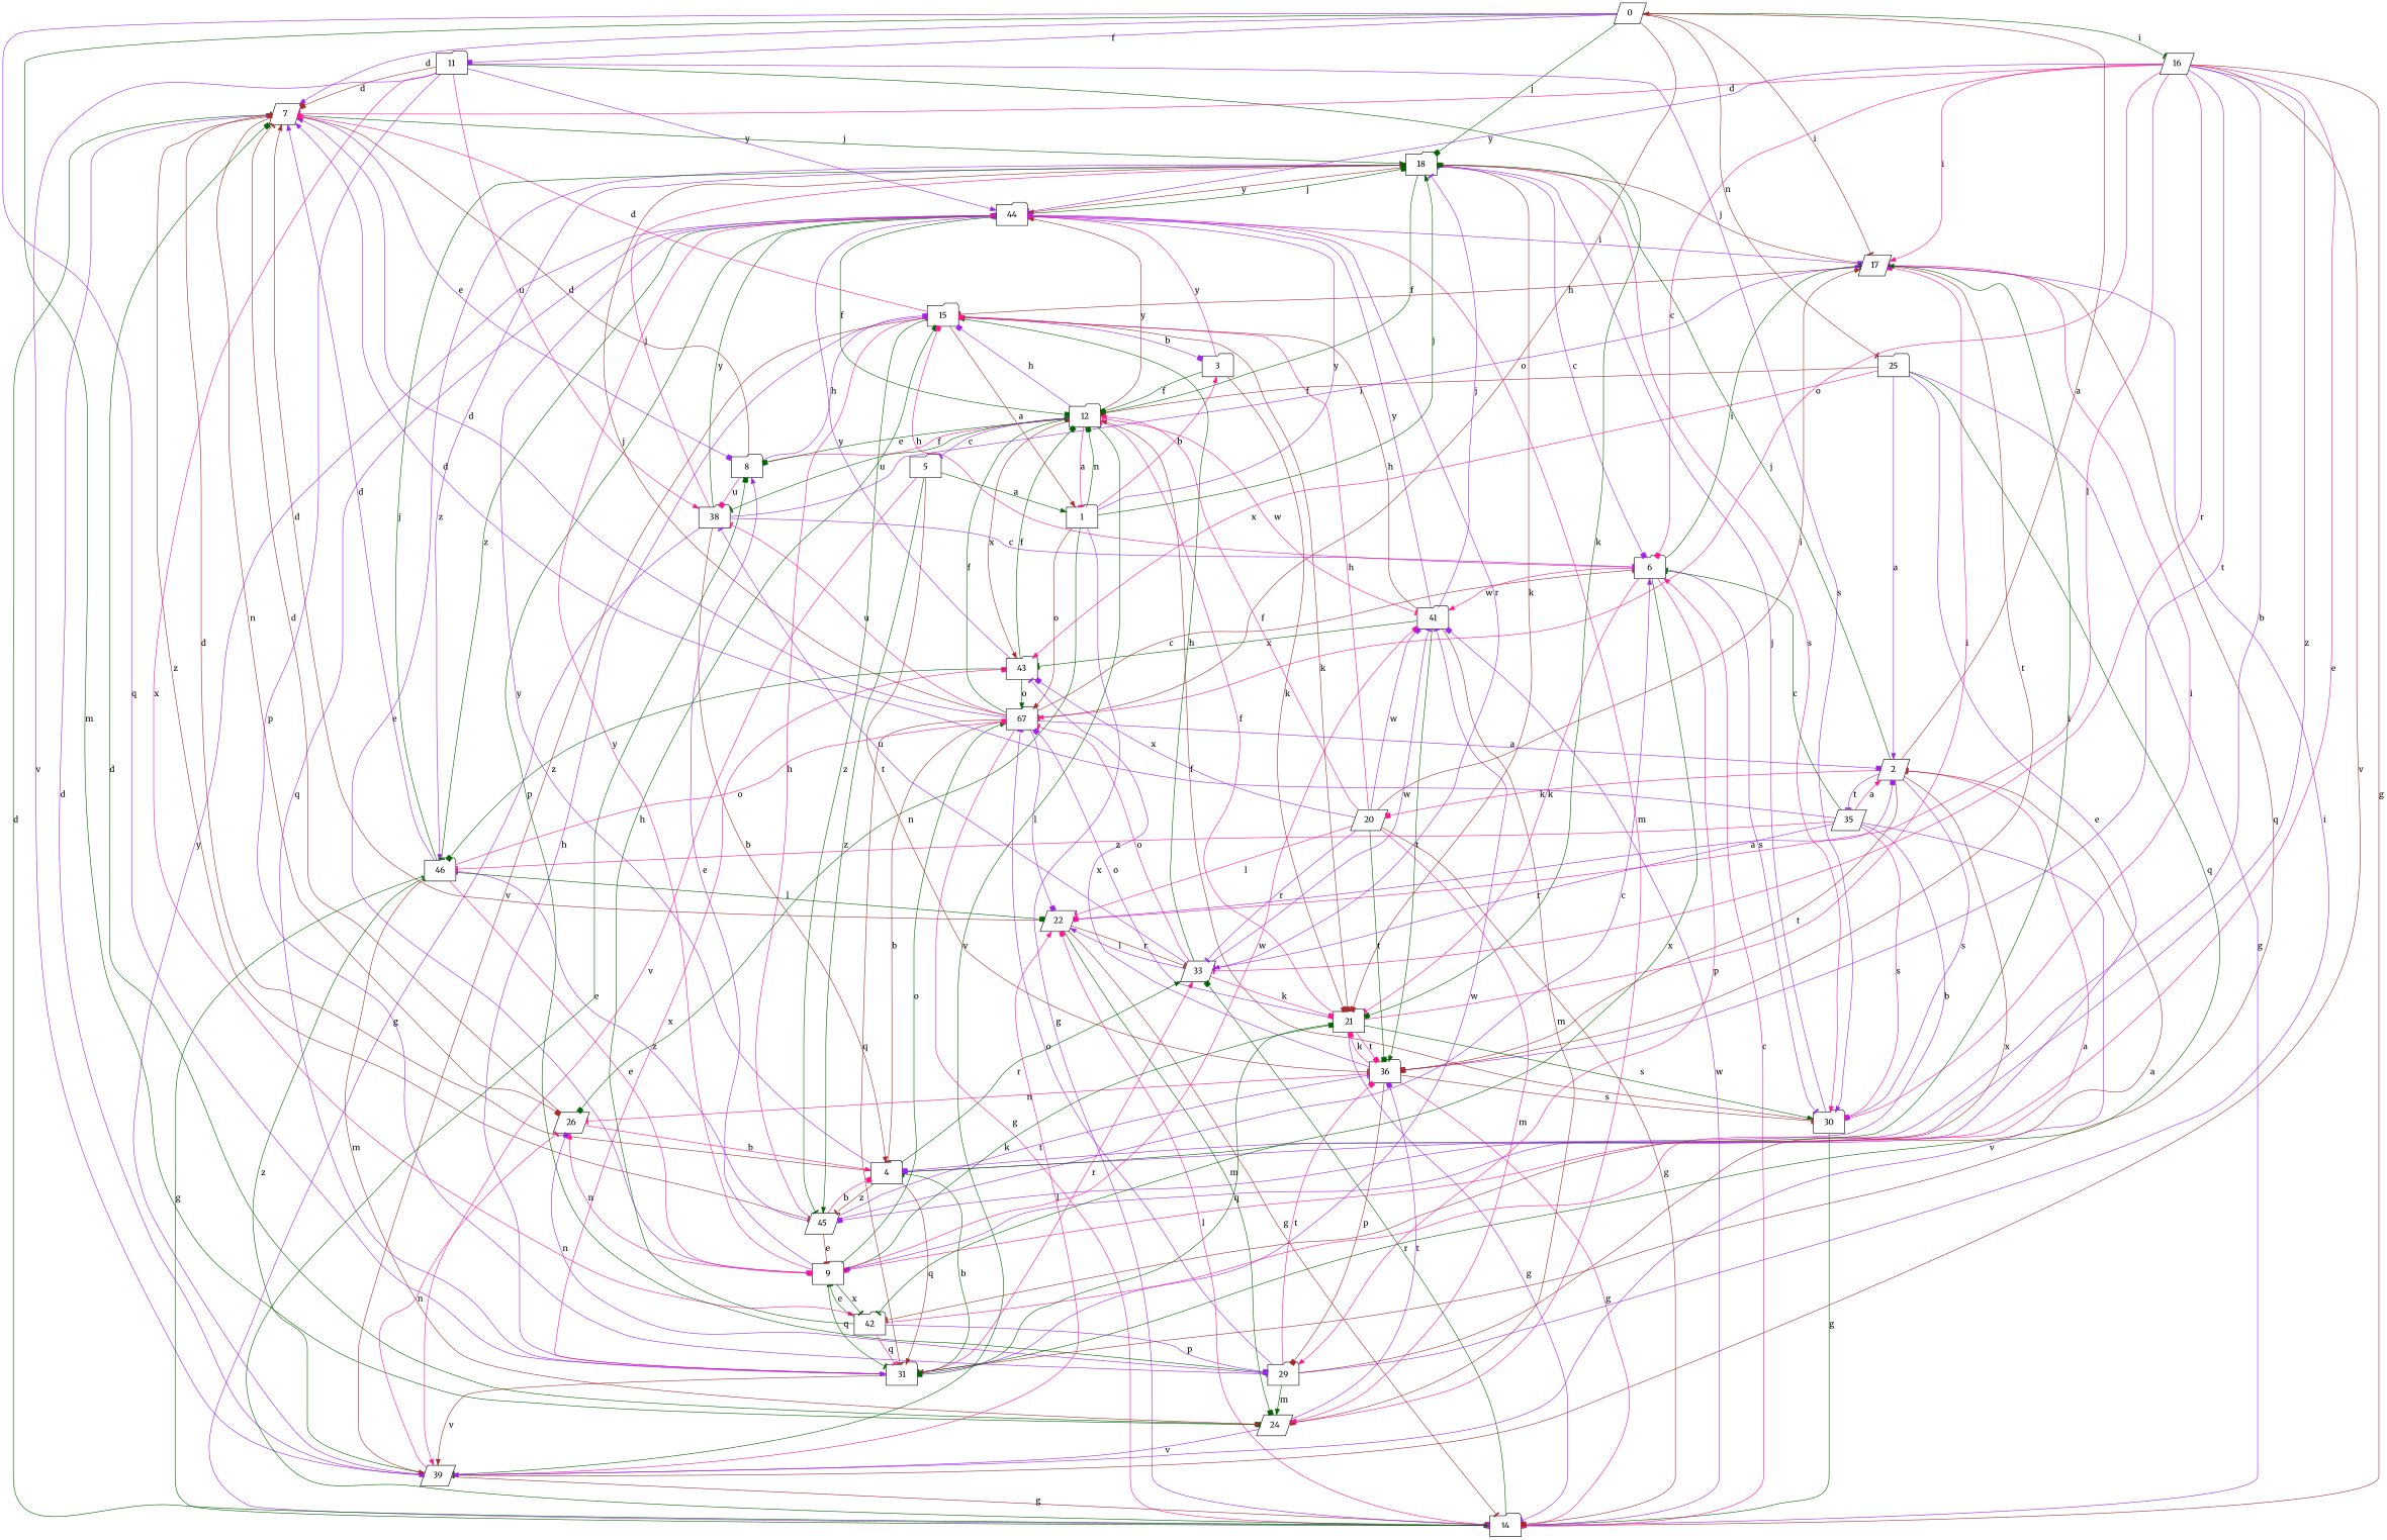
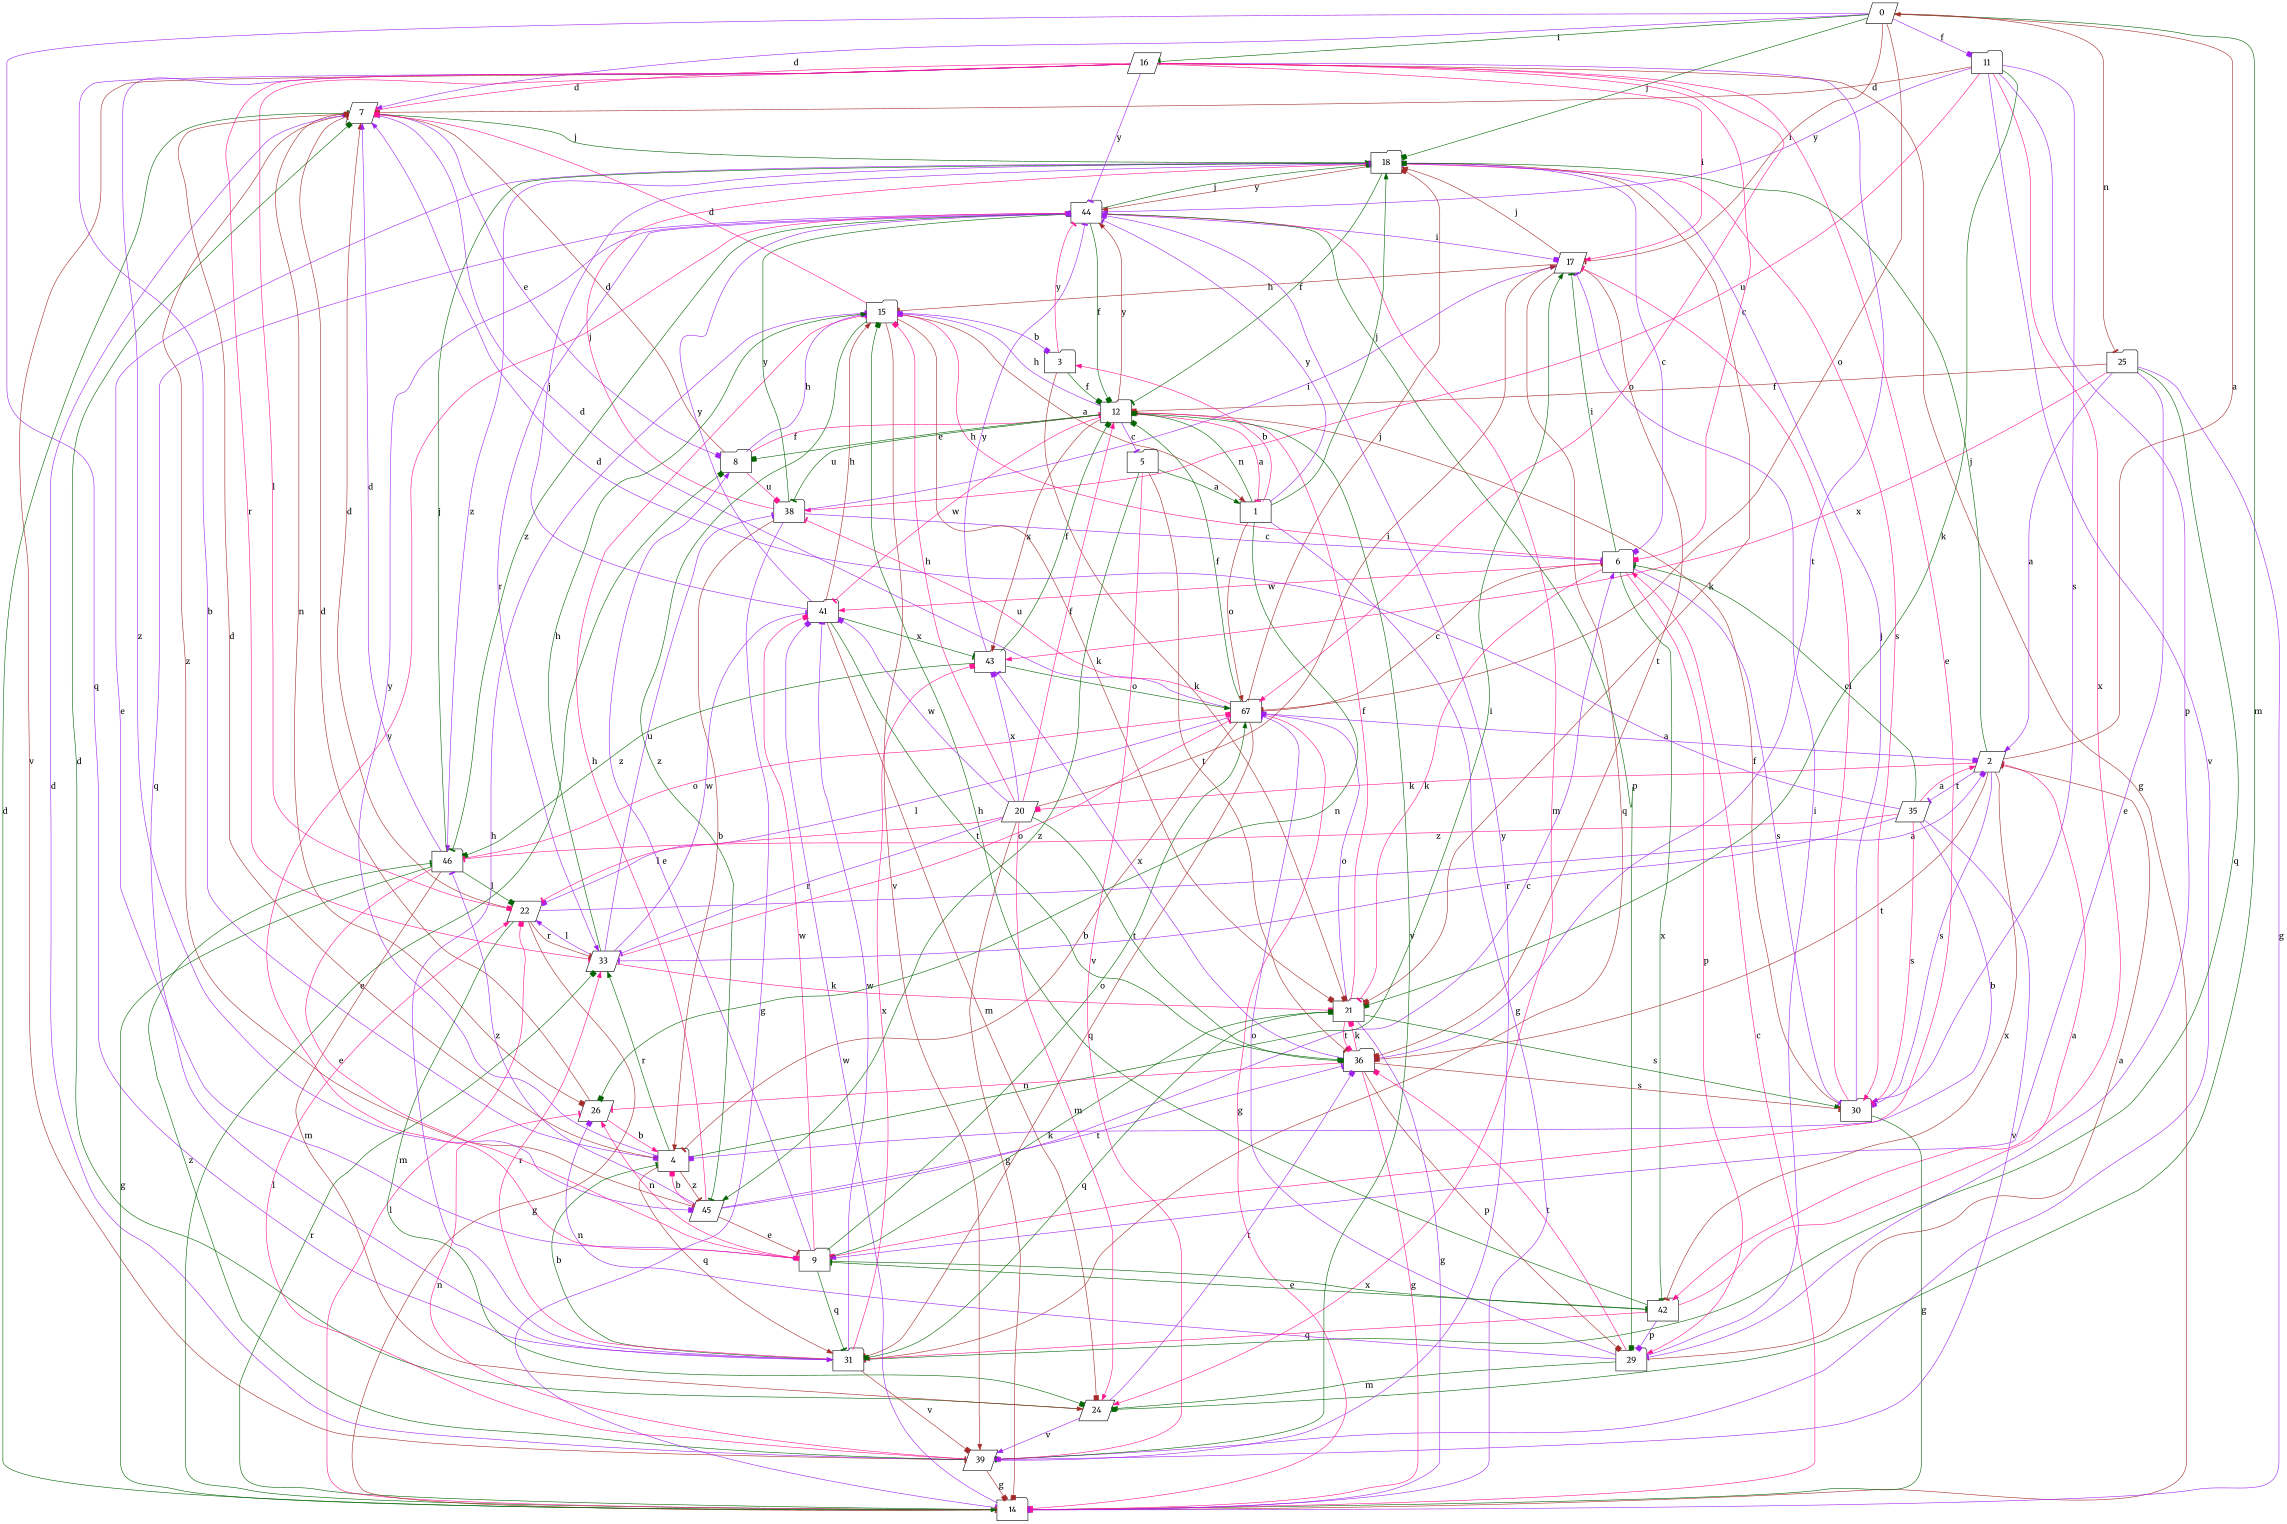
  strict digraph {
    fontname=Merriweather
    node [fontname=Merriweather shape=folder]
    edge [arrowhead=box color=purple fontname=Merriweather]
    0 [shape=parallelogram]
    7 [shape=parallelogram]
    11
    16 [shape=parallelogram]
    17 [shape=parallelogram]
    18
    24 [shape=parallelogram]
    25
    n9 [label=67]
    31
    26 [shape=parallelogram]
    45 [shape=parallelogram]
    8
    44
    n15 [label=30]
    42
    21
    39 [shape=parallelogram]
    29
    38
    14
    36
    4
    33 [shape=parallelogram]
    6
    9
    22 [shape=parallelogram]
    15
    12
    46
    2 [shape=parallelogram]
    43
    41
    1
    3
    5
    20 [shape=parallelogram]
    35 [shape=parallelogram]
    0 -> 7 [arrowhead=normal label=d]
    0 -> 11 [label=f]
    0 -> 16 [arrowhead=tee color=darkgreen label=i]
    0 -> 17 [arrowhead=tee color=brown label=i]
    0 -> 18 [color=darkgreen label=j]
    0 -> 24 [color=darkgreen label=m]
    0 -> 25 [arrowhead=tee color=brown label=n]
    0 -> n9 [arrowhead=tee color=brown label=o]
    0 -> 31 [arrowhead=normal label=q]
    7 -> 18 [arrowhead=normal color=darkgreen label=j]
    7 -> 26 [color=brown label=n]
    7 -> 45 [arrowhead=tee color=brown label=z]
    7 -> 8 [label=e]
    11 -> 7 [color=brown label=d]
    11 -> 44 [arrowhead=normal label=y]
    11 -> n15 [arrowhead=normal label=s]
    11 -> 42 [arrowhead=normal color=deeppink label=x]
    11 -> 21 [color=darkgreen label=k]
    11 -> 39 [label=v]
    11 -> 29 [arrowhead=tee label=p]
    11 -> 38 [arrowhead=normal color=deeppink label=u]
    16 -> 7 [arrowhead=tee color=deeppink label=d]
    16 -> 17 [arrowhead=normal color=deeppink label=i]
    16 -> n9 [arrowhead=normal color=deeppink label=o]
    16 -> 45 [label=z]
    16 -> 44 [arrowhead=tee label=y]
    16 -> 39 [arrowhead=tee color=brown label=v]
    16 -> 14 [color=brown label=g]
    16 -> 36 [label=t]
    16 -> 4 [label=b]
    16 -> 33 [arrowhead=tee color=deeppink label=r]
    16 -> 6 [color=deeppink label=c]
    16 -> 9 [color=deeppink label=e]
    16 -> 22 [color=deeppink label=l]
    17 -> 18 [arrowhead=normal color=brown label=j]
    17 -> 31 [arrowhead=normal color=brown label=q]
    17 -> 36 [color=brown label=t]
    17 -> 15 [arrowhead=tee color=brown label=h]
    18 -> 44 [arrowhead=normal color=brown label=y]
    18 -> n15 [arrowhead=normal color=deeppink label=s]
    18 -> 21 [color=brown label=k]
    18 -> 6 [label=c]
    18 -> 9 [arrowhead=normal label=e]
    18 -> 12 [arrowhead=tee color=darkgreen label=f]
    18 -> 46 [arrowhead=normal label=z]
    24 -> 7 [color=darkgreen label=d]
    24 -> 39 [arrowhead=normal label=v]
    24 -> 36 [label=t]
    25 -> 31 [arrowhead=tee color=darkgreen label=q]
    25 -> 14 [label=g]
    25 -> 9 [arrowhead=normal label=e]
    25 -> 12 [color=brown label=f]
    25 -> 2 [arrowhead=normal label=a]
    25 -> 43 [arrowhead=normal color=deeppink label=x]
    n9 -> 7 [arrowhead=normal label=d]
    n9 -> 18 [color=brown label=j]
    n9 -> 31 [arrowhead=tee color=brown label=q]
    n9 -> 38 [arrowhead=tee color=deeppink label=u]
    n9 -> 14 [color=deeppink label=g]
    n9 -> 4 [arrowhead=tee color=brown label=b]
    n9 -> 6 [arrowhead=tee color=brown label=c]
    n9 -> 22 [label=l]
    n9 -> 12 [color=darkgreen label=f]
    n9 -> 2 [label=a]
-   31 -> 39 [arrowhead=normal color=brown label=v]
+   31 -> 39 [color=brown label=v]
    31 -> 4 [arrowhead=tee color=darkgreen label=b]
    31 -> 33 [arrowhead=normal color=deeppink label=r]
    31 -> 15 [arrowhead=tee label=h]
    31 -> 43 [color=deeppink label=x]
    31 -> 41 [arrowhead=tee label=w]
    26 -> 7 [arrowhead=tee color=brown label=d]
    26 -> 4 [arrowhead=normal color=deeppink label=b]
    45 -> 36 [arrowhead=tee label=t]
    45 -> 4 [color=deeppink label=b]
    45 -> 6 [arrowhead=normal label=c]
    45 -> 9 [arrowhead=tee color=brown label=e]
    45 -> 15 [arrowhead=tee color=deeppink label=h]
    45 -> 46 [arrowhead=tee label=z]
    8 -> 7 [arrowhead=tee color=brown label=d]
    8 -> 38 [color=deeppink label=u]
    8 -> 15 [label=h]
    8 -> 12 [arrowhead=tee color=deeppink label=f]
    44 -> 17 [label=i]
    44 -> 18 [color=darkgreen label=j]
    44 -> 24 [arrowhead=normal color=deeppink label=m]
    44 -> 31 [arrowhead=normal label=q]
    44 -> 29 [color=darkgreen label=p]
    44 -> 33 [arrowhead=normal label=r]
    44 -> 12 [color=darkgreen label=f]
    44 -> 46 [arrowhead=tee color=darkgreen label=z]
    n15 -> 17 [arrowhead=tee color=deeppink label=i]
    n15 -> 18 [arrowhead=tee label=j]
    n15 -> 14 [arrowhead=tee color=darkgreen label=g]
    n15 -> 12 [arrowhead=normal color=brown label=f]
    42 -> 31 [arrowhead=tee color=deeppink label=q]
    42 -> 29 [label=p]
    42 -> 9 [arrowhead=tee color=darkgreen label=e]
    42 -> 15 [color=darkgreen label=h]
    42 -> 2 [arrowhead=tee color=deeppink label=a]
-   21 -> 17 [color=deeppink label=i]
    21 -> n9 [label=o]
    21 -> 31 [color=darkgreen label=q]
    21 -> n15 [arrowhead=normal color=darkgreen label=s]
    21 -> 14 [arrowhead=tee label=g]
    21 -> 36 [color=deeppink label=t]
    21 -> 12 [arrowhead=tee color=deeppink label=f]
    39 -> 7 [arrowhead=normal label=d]
    39 -> 26 [arrowhead=tee color=deeppink label=n]
    39 -> 44 [label=y]
    39 -> 14 [color=brown label=g]
    39 -> 22 [arrowhead=normal color=deeppink label=l]
    39 -> 46 [arrowhead=tee color=darkgreen label=z]
    29 -> 17 [arrowhead=tee label=i]
    29 -> 24 [arrowhead=normal color=darkgreen label=m]
    29 -> n9 [arrowhead=tee label=o]
    29 -> 26 [label=n]
    29 -> 36 [color=deeppink label=t]
    29 -> 2 [arrowhead=tee color=brown label=a]
    38 -> 17 [arrowhead=normal label=i]
    38 -> 18 [arrowhead=normal color=deeppink label=j]
    38 -> 44 [color=darkgreen label=y]
    38 -> 14 [arrowhead=tee label=g]
    38 -> 4 [arrowhead=normal color=brown label=b]
    38 -> 6 [arrowhead=tee label=c]
    14 -> 7 [arrowhead=tee color=darkgreen label=d]
    14 -> 8 [color=darkgreen label=e]
    14 -> 33 [color=darkgreen label=r]
    14 -> 6 [arrowhead=normal color=deeppink label=c]
    14 -> 22 [color=deeppink label=l]
    14 -> 41 [label=w]
    36 -> 26 [arrowhead=tee color=deeppink label=n]
    36 -> n15 [arrowhead=tee color=brown label=s]
    36 -> 21 [color=deeppink label=k]
    36 -> 29 [color=brown label=p]
    36 -> 14 [color=deeppink label=g]
    36 -> 43 [arrowhead=tee label=x]
    4 -> 7 [color=brown label=d]
    4 -> 17 [arrowhead=normal color=darkgreen label=i]
    4 -> 31 [arrowhead=normal color=brown label=q]
    4 -> 45 [arrowhead=tee color=brown label=z]
    4 -> 44 [arrowhead=tee label=y]
    4 -> 33 [arrowhead=normal color=darkgreen label=r]
    33 -> n9 [arrowhead=tee color=deeppink label=o]
    33 -> 21 [color=deeppink label=k]
    33 -> 38 [arrowhead=tee label=u]
    33 -> 22 [arrowhead=normal label=l]
    33 -> 15 [arrowhead=normal color=darkgreen label=h]
    33 -> 41 [arrowhead=tee label=w]
    6 -> 17 [arrowhead=tee color=darkgreen label=i]
    6 -> n15 [arrowhead=tee label=s]
    6 -> 42 [arrowhead=tee color=darkgreen label=x]
    6 -> 21 [arrowhead=tee color=deeppink label=k]
    6 -> 29 [arrowhead=normal color=deeppink label=p]
    6 -> 15 [color=deeppink label=h]
    6 -> 41 [arrowhead=normal color=deeppink label=w]
    9 -> n9 [arrowhead=normal color=darkgreen label=o]
    9 -> 31 [arrowhead=tee color=darkgreen label=q]
    9 -> 26 [arrowhead=normal color=deeppink label=n]
    9 -> 8 [arrowhead=normal label=e]
    9 -> 44 [arrowhead=normal color=deeppink label=y]
    9 -> 42 [arrowhead=tee color=darkgreen label=x]
    9 -> 21 [color=darkgreen label=k]
    9 -> 41 [color=deeppink label=w]
    22 -> 7 [arrowhead=normal color=brown label=d]
    22 -> 24 [color=darkgreen label=m]
    22 -> 14 [arrowhead=tee color=brown label=g]
    22 -> 33 [arrowhead=tee color=brown label=r]
    22 -> 2 [label=a]
    15 -> 7 [color=deeppink label=d]
    15 -> 45 [arrowhead=tee color=darkgreen label=z]
    15 -> 21 [color=brown label=k]
    15 -> 39 [arrowhead=normal color=brown label=v]
    15 -> 1 [arrowhead=normal color=brown label=a]
    15 -> 3 [label=b]
    12 -> 8 [color=darkgreen label=e]
    12 -> 44 [arrowhead=normal color=brown label=y]
    12 -> 39 [arrowhead=tee color=darkgreen label=v]
    12 -> 38 [arrowhead=tee color=darkgreen label=u]
    12 -> 15 [label=h]
    12 -> 43 [arrowhead=normal color=brown label=x]
    12 -> 41 [arrowhead=tee color=deeppink label=w]
    12 -> 1 [arrowhead=tee color=deeppink label=a]
    12 -> 5 [arrowhead=tee label=c]
    46 -> 7 [arrowhead=normal label=d]
    46 -> 18 [color=darkgreen label=j]
    46 -> 24 [arrowhead=normal color=brown label=m]
    46 -> n9 [color=deeppink label=o]
    46 -> 14 [arrowhead=normal color=darkgreen label=g]
    46 -> 9 [color=deeppink label=e]
    46 -> 22 [color=darkgreen label=l]
    2 -> 0 [arrowhead=normal color=brown label=a]
    2 -> 18 [color=darkgreen label=j]
    2 -> n15 [label=s]
    2 -> 42 [arrowhead=tee color=brown label=x]
    2 -> 36 [color=brown label=t]
    2 -> 20 [color=deeppink label=k]
    2 -> 35 [arrowhead=tee label=t]
    43 -> n9 [arrowhead=normal color=darkgreen label=o]
    43 -> 44 [arrowhead=tee label=y]
    43 -> 12 [color=darkgreen label=f]
    43 -> 46 [color=darkgreen label=z]
    41 -> 18 [arrowhead=tee label=j]
    41 -> 24 [color=brown label=m]
    41 -> 44 [label=y]
    41 -> 36 [arrowhead=normal color=darkgreen label=t]
    41 -> 15 [arrowhead=normal color=brown label=h]
    41 -> 43 [arrowhead=tee color=darkgreen label=x]
    1 -> 18 [arrowhead=normal color=darkgreen label=j]
    1 -> n9 [arrowhead=normal color=brown label=o]
    1 -> 26 [color=darkgreen label=n]
    1 -> 44 [arrowhead=tee label=y]
    1 -> 14 [arrowhead=tee label=g]
    1 -> 12 [color=darkgreen label=n]
    1 -> 3 [arrowhead=normal color=deeppink label=b]
    3 -> 44 [arrowhead=tee color=deeppink label=y]
    3 -> 21 [color=brown label=k]
    3 -> 12 [color=darkgreen label=f]
    5 -> 45 [arrowhead=normal color=darkgreen label=z]
    5 -> 39 [arrowhead=normal color=deeppink label=v]
    5 -> 36 [arrowhead=tee color=brown label=t]
    5 -> 1 [arrowhead=normal color=darkgreen label=a]
    20 -> 17 [arrowhead=normal color=brown label=i]
    20 -> 24 [arrowhead=normal color=deeppink label=m]
    20 -> 14 [color=brown label=g]
    20 -> 36 [color=darkgreen label=t]
    20 -> 33 [arrowhead=tee label=r]
    20 -> 22 [arrowhead=tee color=deeppink label=l]
    20 -> 15 [color=deeppink label=h]
    20 -> 12 [arrowhead=normal color=deeppink label=f]
    20 -> 43 [label=x]
    20 -> 41 [label=w]
    35 -> 7 [arrowhead=normal label=d]
    35 -> n15 [arrowhead=tee color=deeppink label=s]
    35 -> 39 [arrowhead=normal label=v]
    35 -> 4 [label=b]
    35 -> 33 [arrowhead=tee label=r]
    35 -> 6 [arrowhead=tee color=darkgreen label=c]
    35 -> 46 [arrowhead=tee color=deeppink label=z]
    35 -> 2 [arrowhead=normal color=deeppink label=a]
  }
